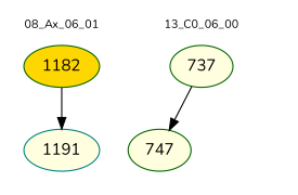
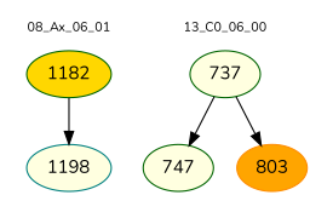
  digraph {
    fontname=Nunito
    node [color=darkgreen fillcolor=lightyellow fontname=Nunito style=filled]
    edge [color=black fontname=Nunito]
    n1 [fillcolor=gold label=1182]
-   n2 [color=teal label=1191]
+   n2 [color=teal label=1198]
    n3 [label=737]
    n4 [label=747]
+   n5 [color=darkorange fillcolor=orange label=803]
    subgraph cluster_1 {
      color=white
      fontsize=10
      label="08_Ax_06_01"
      n1
      n2
    }
    subgraph cluster_2 {
      color=white
      fontsize=10
      label="13_C0_06_00"
      n3
      n4
+     n5
    }
    n1 -> n2
    n3 -> n4
+   n3 -> n5
  }
